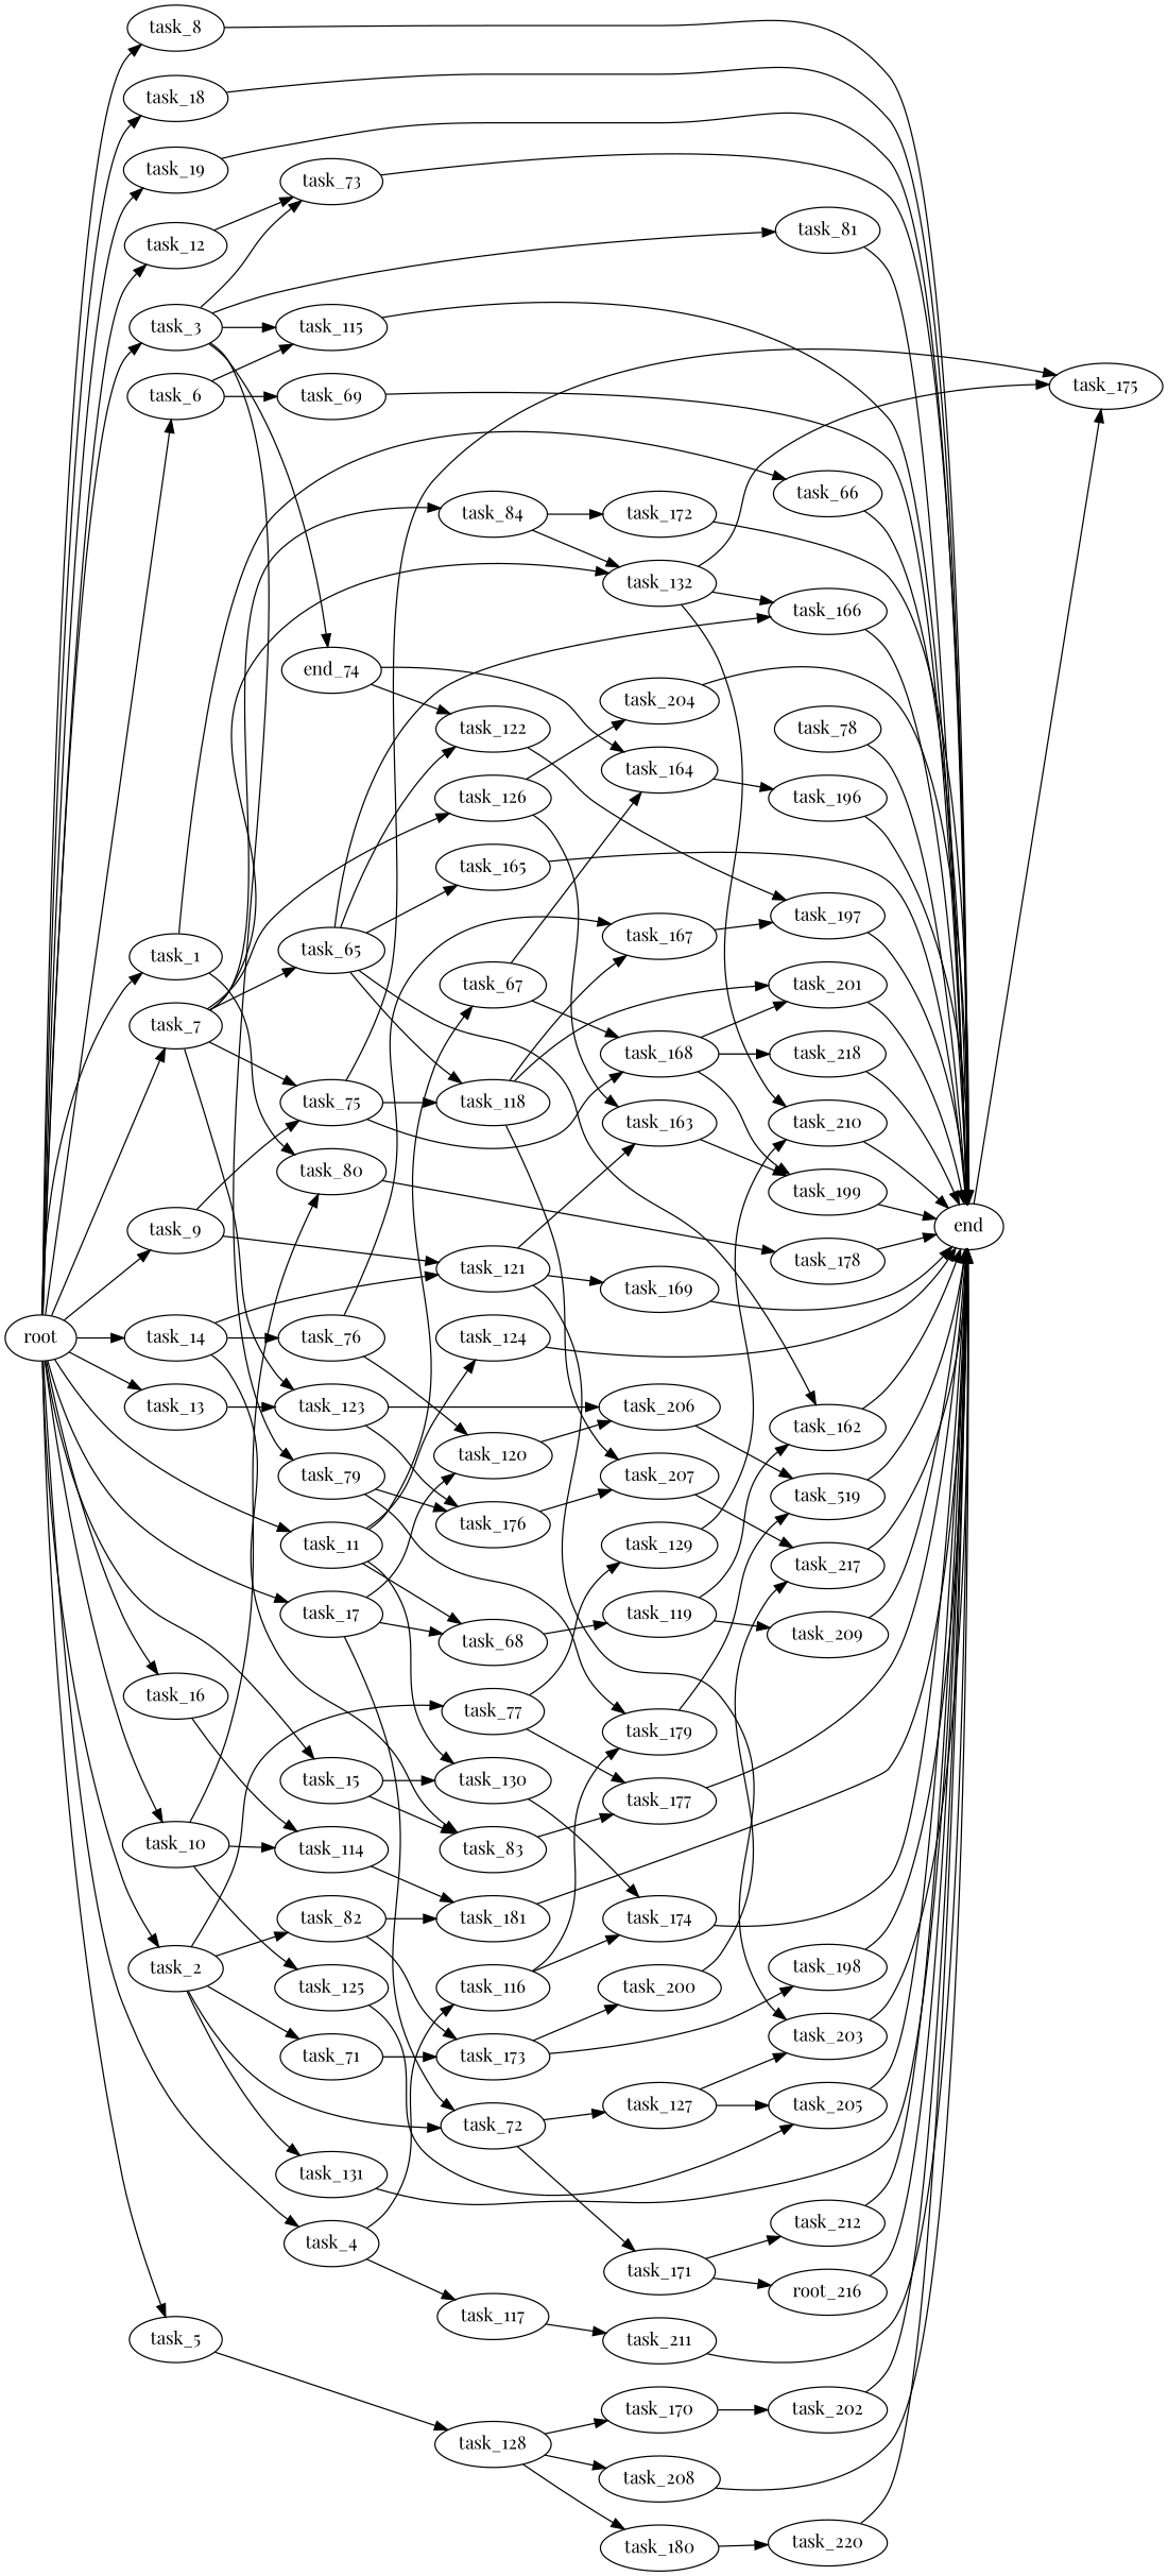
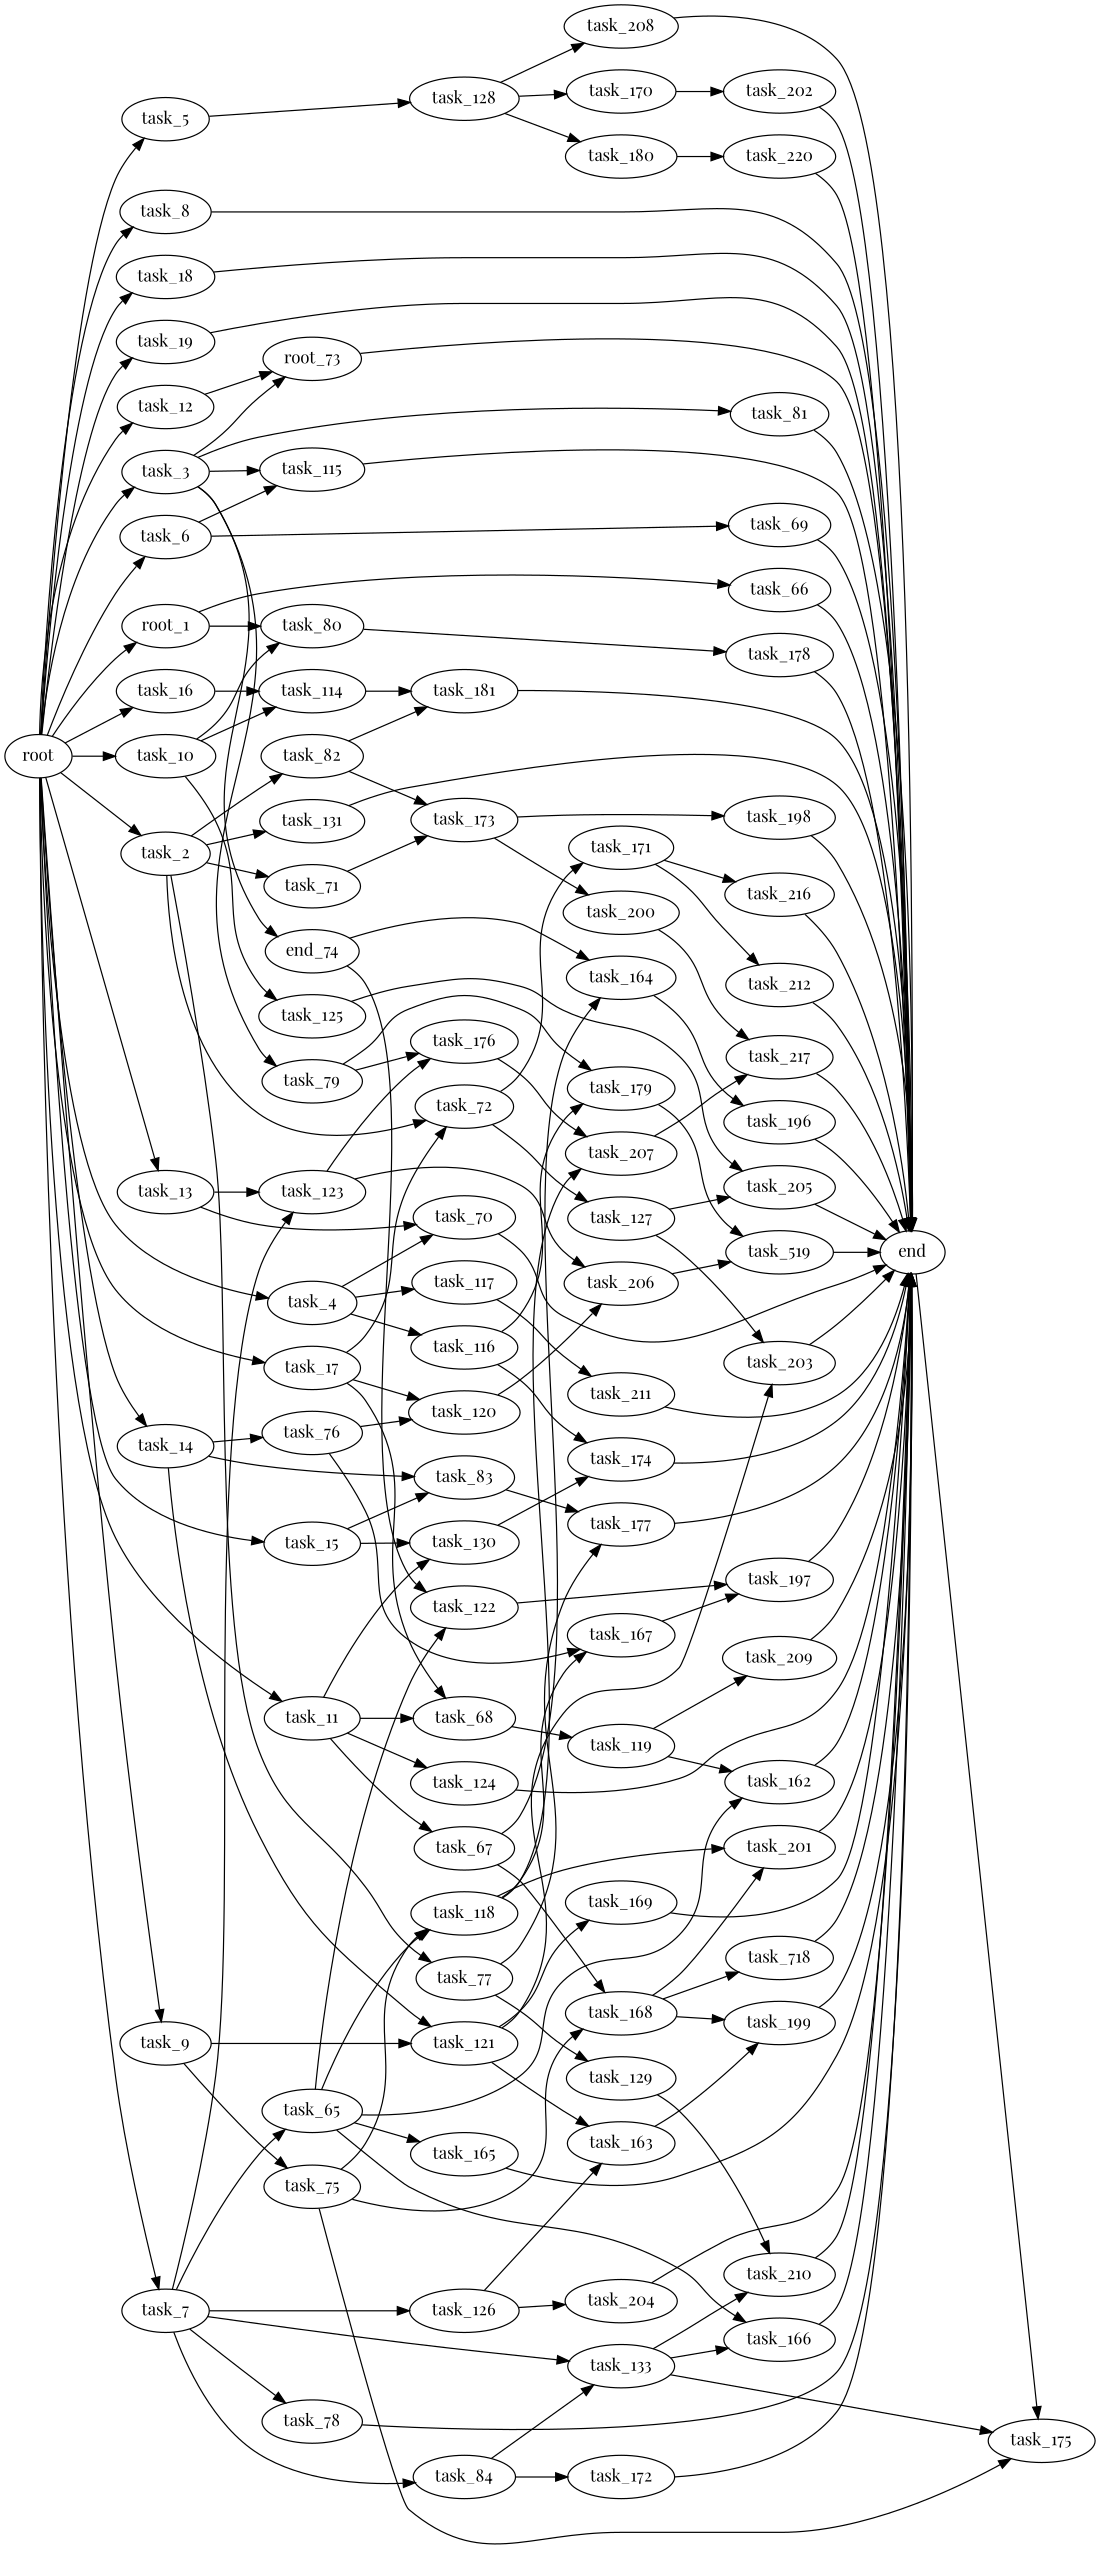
  digraph {
    fontname="Playfair Display"
    rankdir=LR
    node [fontname="Playfair Display"]
    edge [fontname="Playfair Display"]
    root
-   task_1
+   task_1 [label=root_1]
    task_2
    task_3
    task_4
    task_5
    task_6
    task_7
    task_8
    task_9
    task_10
    task_11
    task_12
    task_13
    task_14
    task_15
    task_16
    task_17
    task_18
    task_19
    task_66
    task_80
    task_71
    task_72
    task_77
    task_82
    task_131
-   task_73
+   task_73 [label=root_73]
    n29 [label=end_74]
    task_79
    task_81
    task_115
+   task_70
    task_116
    task_117
    task_128
    task_69
    task_65
    task_78
    task_84
    task_123
    task_126
-   task_132
+   task_132 [label=task_133]
    end
    task_75
    task_121
    task_114
    task_125
    task_67
    task_68
    task_124
    task_130
    task_76
    task_83
    task_120
    task_178
    task_173
    task_127
    task_171
    task_129
    task_177
    task_181
    task_122
    task_164
    task_176
    task_179
    task_174
    task_211
    task_170
    task_180
    task_208
    task_118
    task_162
    task_165
    task_166
    task_172
    task_206
    task_163
    task_204
    task_175
    task_210
    task_168
    task_205
    task_119
    task_167
    task_169
    task_203
    task_201
    task_207
    task_197
    task_196
    task_199
-   task_218
+   task_218 [label=task_718]
    task_209
    task_198
    task_200
    task_212
-   task_216 [label=root_216]
+   task_216
    n99 [label=task_519]
    task_217
    task_202
    task_220
    root -> task_1
    root -> task_2
    root -> task_3
    root -> task_4
    root -> task_5
    root -> task_6
    root -> task_7
    root -> task_8
    root -> task_9
    root -> task_10
    root -> task_11
    root -> task_12
    root -> task_13
    root -> task_14
    root -> task_15
    root -> task_16
    root -> task_17
    root -> task_18
    root -> task_19
    task_1 -> task_66
    task_1 -> task_80
    task_2 -> task_71
    task_2 -> task_72
    task_2 -> task_77
    task_2 -> task_82
    task_2 -> task_131
    task_3 -> task_73
    task_3 -> n29
    task_3 -> task_79
    task_3 -> task_81
    task_3 -> task_115
+   task_4 -> task_70
    task_4 -> task_116
    task_4 -> task_117
    task_5 -> task_128
    task_6 -> task_115
    task_6 -> task_69
    task_7 -> task_65
-   task_7 -> task_75
+   task_7 -> task_78
    task_7 -> task_84
    task_7 -> task_123
    task_7 -> task_126
    task_7 -> task_132
    task_8 -> end
    task_9 -> task_75
    task_9 -> task_121
    task_10 -> task_80
    task_10 -> task_114
    task_10 -> task_125
    task_11 -> task_67
    task_11 -> task_68
    task_11 -> task_124
    task_11 -> task_130
    task_12 -> task_73
+   task_13 -> task_70
    task_13 -> task_123
    task_14 -> task_121
    task_14 -> task_76
    task_14 -> task_83
    task_15 -> task_130
    task_15 -> task_83
    task_16 -> task_114
    task_17 -> task_72
    task_17 -> task_68
    task_17 -> task_120
    task_18 -> end
    task_19 -> end
    task_66 -> end
    task_80 -> task_178
    task_71 -> task_173
    task_72 -> task_127
    task_72 -> task_171
    task_77 -> task_129
    task_77 -> task_177
    task_82 -> task_173
    task_82 -> task_181
    task_131 -> end
    task_73 -> end
    n29 -> task_122
    n29 -> task_164
    task_79 -> task_176
    task_79 -> task_179
    task_81 -> end
    task_115 -> end
+   task_70 -> end
    task_116 -> task_179
    task_116 -> task_174
    task_117 -> task_211
    task_128 -> task_170
    task_128 -> task_180
    task_128 -> task_208
    task_69 -> end
    task_65 -> task_122
    task_65 -> task_118
    task_65 -> task_162
    task_65 -> task_165
    task_65 -> task_166
    task_78 -> end
    task_84 -> task_132
    task_84 -> task_172
    task_123 -> task_176
    task_123 -> task_206
    task_126 -> task_163
    task_126 -> task_204
    task_132 -> task_166
    task_132 -> task_175
    task_132 -> task_210
    end -> task_175
    task_75 -> task_118
    task_75 -> task_175
    task_75 -> task_168
    task_121 -> task_163
    task_121 -> task_169
    task_121 -> task_203
    task_114 -> task_181
    task_125 -> task_205
    task_67 -> task_164
    task_67 -> task_168
    task_68 -> task_119
    task_124 -> end
    task_130 -> task_174
    task_76 -> task_120
    task_76 -> task_167
    task_83 -> task_177
    task_120 -> task_206
    task_178 -> end
    task_173 -> task_198
    task_173 -> task_200
    task_127 -> task_205
    task_127 -> task_203
    task_171 -> task_212
    task_171 -> task_216
    task_129 -> task_210
    task_177 -> end
    task_181 -> end
    task_122 -> task_197
    task_164 -> task_196
    task_176 -> task_207
    task_179 -> n99
    task_174 -> end
    task_211 -> end
    task_170 -> task_202
    task_180 -> task_220
    task_208 -> end
    task_118 -> task_167
    task_118 -> task_201
    task_118 -> task_207
    task_162 -> end
    task_165 -> end
    task_166 -> end
    task_172 -> end
    task_206 -> n99
    task_163 -> task_199
    task_204 -> end
    task_210 -> end
    task_168 -> task_201
    task_168 -> task_199
    task_168 -> task_218
    task_205 -> end
    task_119 -> task_162
    task_119 -> task_209
    task_167 -> task_197
    task_169 -> end
    task_203 -> end
    task_201 -> end
    task_207 -> task_217
    task_197 -> end
    task_196 -> end
    task_199 -> end
    task_218 -> end
    task_209 -> end
    task_198 -> end
    task_200 -> task_217
    task_212 -> end
    task_216 -> end
    n99 -> end
    task_217 -> end
    task_202 -> end
    task_220 -> end
  }
